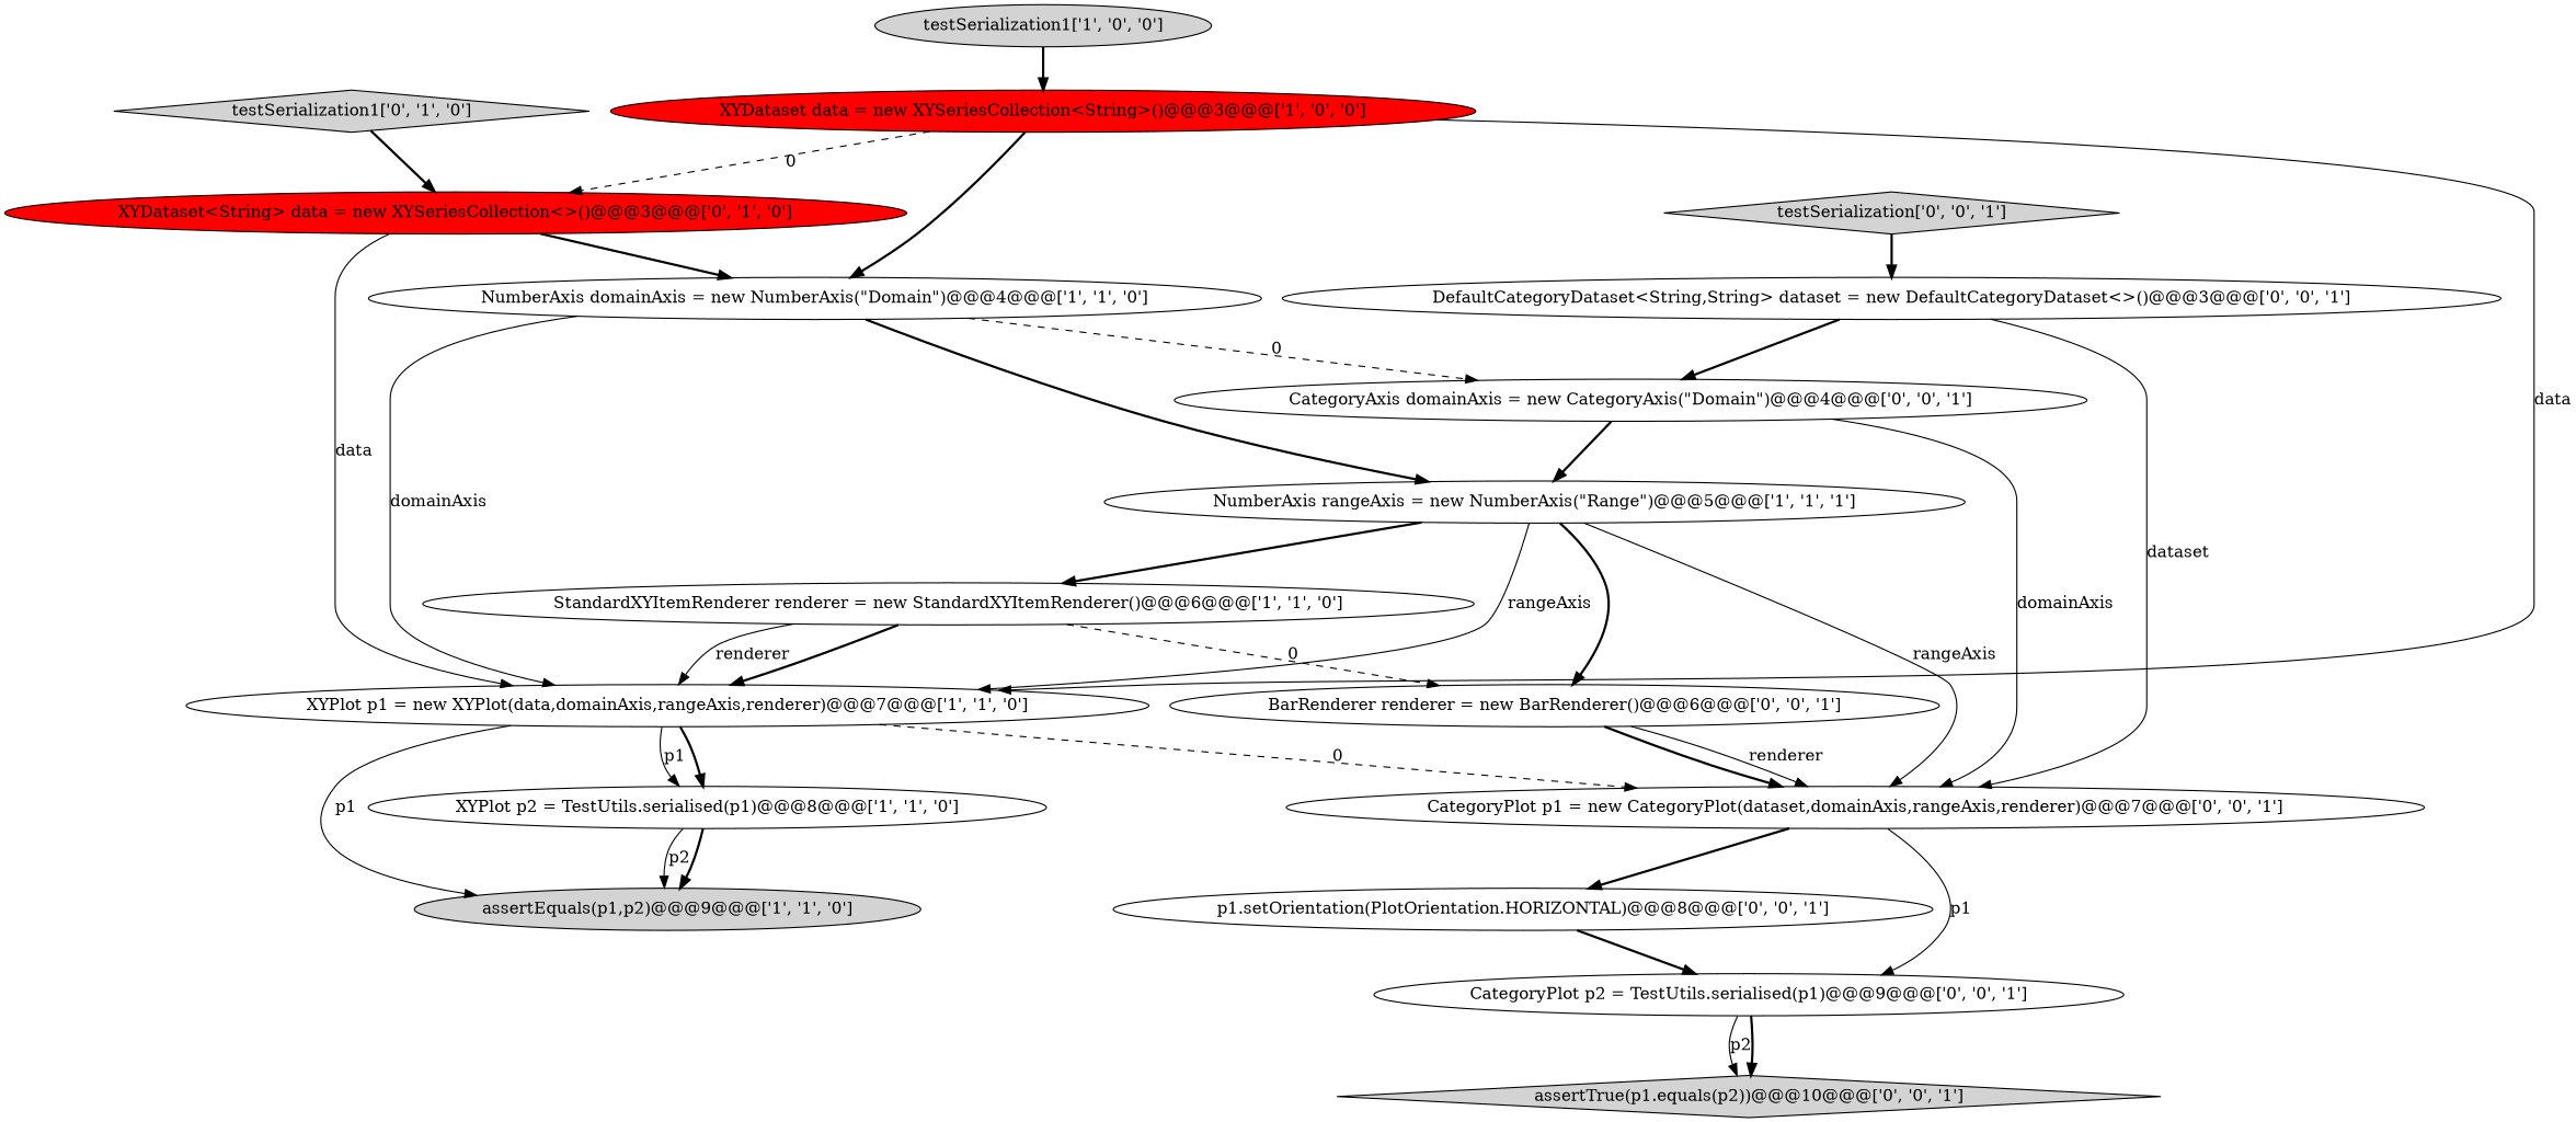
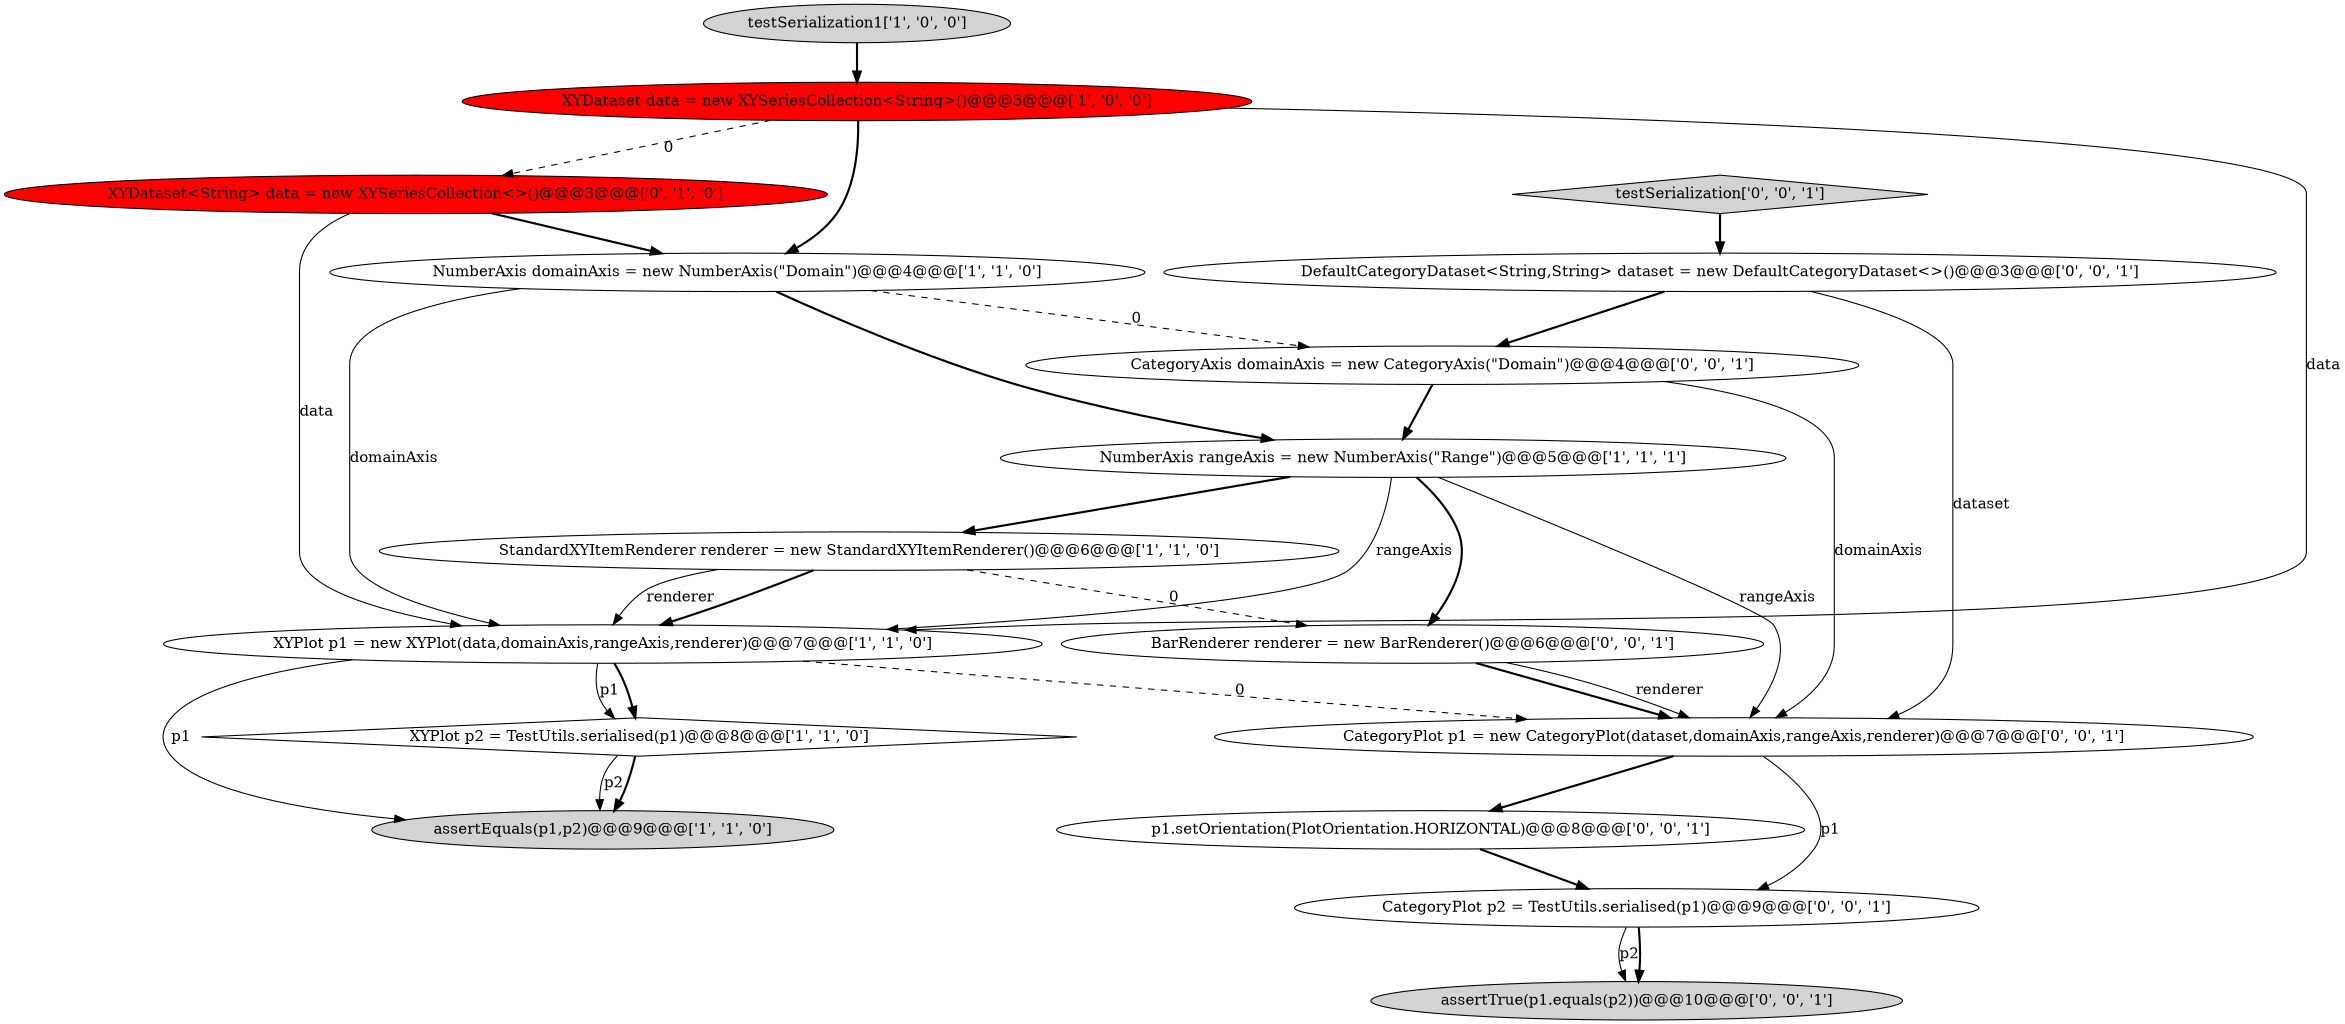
  digraph {
    node [fillcolor=white shape=ellipse style=filled]
    edge [style=bold]
    n1 [fillcolor=red label="XYDataset<String> data = new XYSeriesCollection<>()@@@3@@@['0', '1', '0']"]
    n2 [label="NumberAxis domainAxis = new NumberAxis(\"Domain\")@@@4@@@['1', '1', '0']"]
    n3 [label="XYPlot p1 = new XYPlot(data,domainAxis,rangeAxis,renderer)@@@7@@@['1', '1', '0']"]
    n4 [label="CategoryAxis domainAxis = new CategoryAxis(\"Domain\")@@@4@@@['0', '0', '1']"]
    n5 [label="NumberAxis rangeAxis = new NumberAxis(\"Range\")@@@5@@@['1', '1', '1']"]
    n6 [label="CategoryPlot p1 = new CategoryPlot(dataset,domainAxis,rangeAxis,renderer)@@@7@@@['0', '0', '1']"]
-   n7 [label="XYPlot p2 = TestUtils.serialised(p1)@@@8@@@['1', '1', '0']"]
+   n7 [label="XYPlot p2 = TestUtils.serialised(p1)@@@8@@@['1', '1', '0']" shape=diamond]
    n8 [fillcolor=lightgray label="assertEquals(p1,p2)@@@9@@@['1', '1', '0']"]
    n9 [label="CategoryPlot p2 = TestUtils.serialised(p1)@@@9@@@['0', '0', '1']"]
-   n10 [fillcolor=lightgray label="assertTrue(p1.equals(p2))@@@10@@@['0', '0', '1']" shape=diamond]
+   n10 [fillcolor=lightgray label="assertTrue(p1.equals(p2))@@@10@@@['0', '0', '1']"]
    n11 [label="BarRenderer renderer = new BarRenderer()@@@6@@@['0', '0', '1']"]
    n12 [label="p1.setOrientation(PlotOrientation.HORIZONTAL)@@@8@@@['0', '0', '1']"]
    n13 [label="DefaultCategoryDataset<String,String> dataset = new DefaultCategoryDataset<>()@@@3@@@['0', '0', '1']"]
    n14 [label="StandardXYItemRenderer renderer = new StandardXYItemRenderer()@@@6@@@['1', '1', '0']"]
    n15 [fillcolor=lightgray label="testSerialization1['1', '0', '0']"]
    n16 [fillcolor=red label="XYDataset data = new XYSeriesCollection<String>()@@@3@@@['1', '0', '0']"]
-   n17 [fillcolor=lightgray label="testSerialization1['0', '1', '0']" shape=diamond]
    n18 [fillcolor=lightgray label="testSerialization['0', '0', '1']" shape=diamond]
    n1 -> n2
    n1 -> n3 [label=data style=solid]
    n2 -> n3 [label=domainAxis style=solid]
    n2 -> n4 [label=0 style=dashed]
    n2 -> n5
    n3 -> n6 [label=0 style=dashed]
    n3 -> n7
    n3 -> n7 [label=p1 style=solid]
    n3 -> n8 [label=p1 style=solid]
    n4 -> n5
    n4 -> n6 [label=domainAxis style=solid]
    n5 -> n3 [label=rangeAxis style=solid]
    n5 -> n6 [label=rangeAxis style=solid]
    n5 -> n11
    n5 -> n14
    n6 -> n9 [label=p1 style=solid]
    n6 -> n12
    n7 -> n8 [label=p2 style=solid]
    n7 -> n8
    n9 -> n10 [label=p2 style=solid]
    n9 -> n10
    n11 -> n6
    n11 -> n6 [label=renderer style=solid]
    n12 -> n9
    n13 -> n4
    n13 -> n6 [label=dataset style=solid]
    n14 -> n3
    n14 -> n3 [label=renderer style=solid]
    n14 -> n11 [label=0 style=dashed]
    n15 -> n16
    n16 -> n1 [label=0 style=dashed]
    n16 -> n2
    n16 -> n3 [label=data style=solid]
-   n17 -> n1
    n18 -> n13
  }
